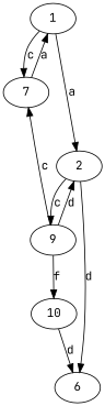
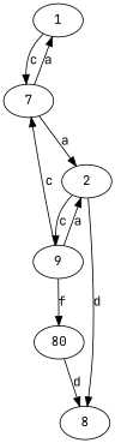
  strict digraph {
    fontname="JetBrains Mono"
    node [fontname="JetBrains Mono"]
    edge [fontname="JetBrains Mono"]
    n1 [label=1]
    7
    2
-   8 [label=6]
+   8
    9
-   10
+   10 [label=80]
    n1 -> 7 [label=c]
    7 -> n1 [label=a]
-   n1 -> 2 [label=a]
+   7 -> 2 [label=a]
    2 -> 8 [label=d]
    2 -> 9 [label=c]
    9 -> 7 [label=c]
-   9 -> 2 [label=d]
+   9 -> 2 [label=a]
    9 -> 10 [label=f]
    10 -> 8 [label=d]
  }
